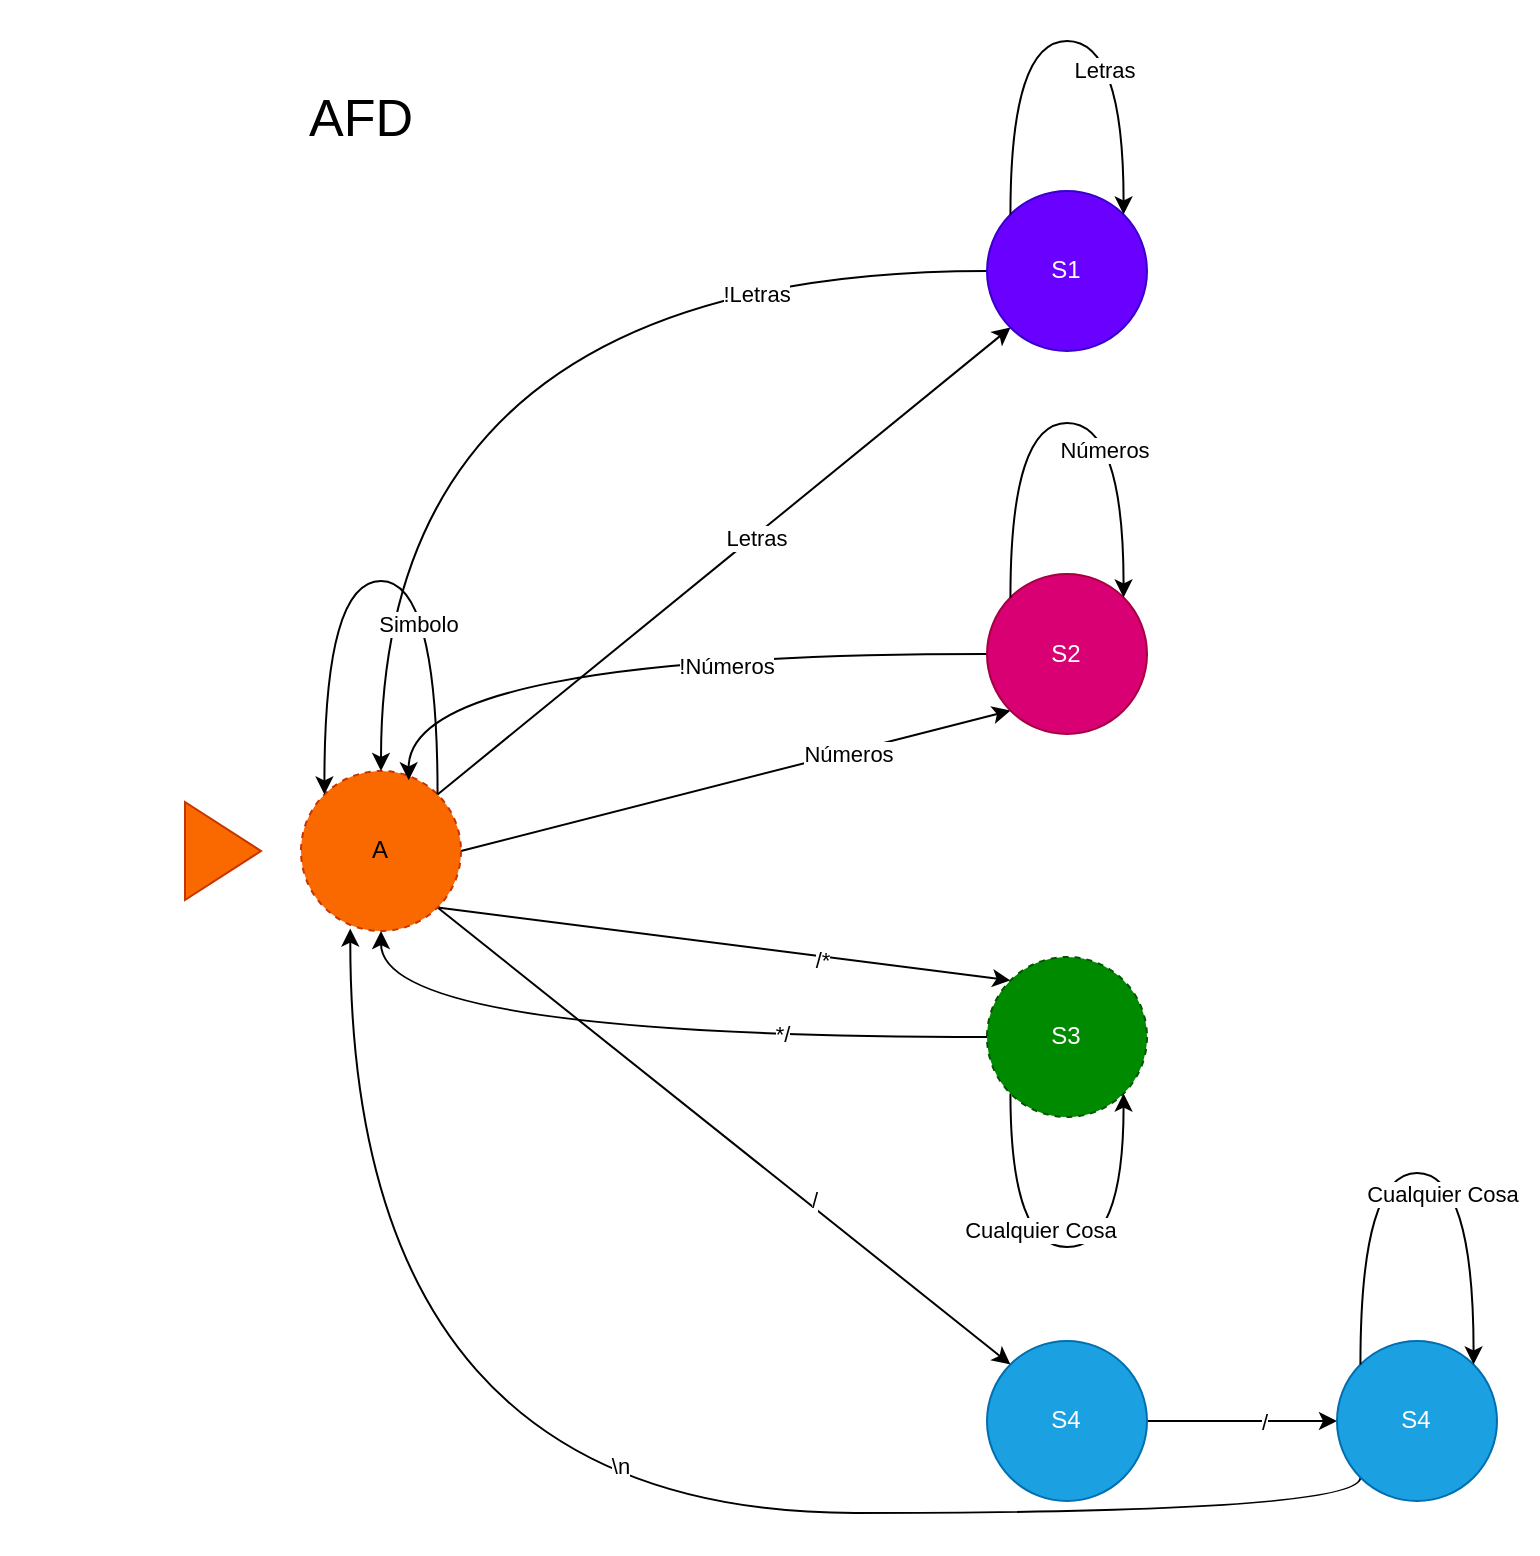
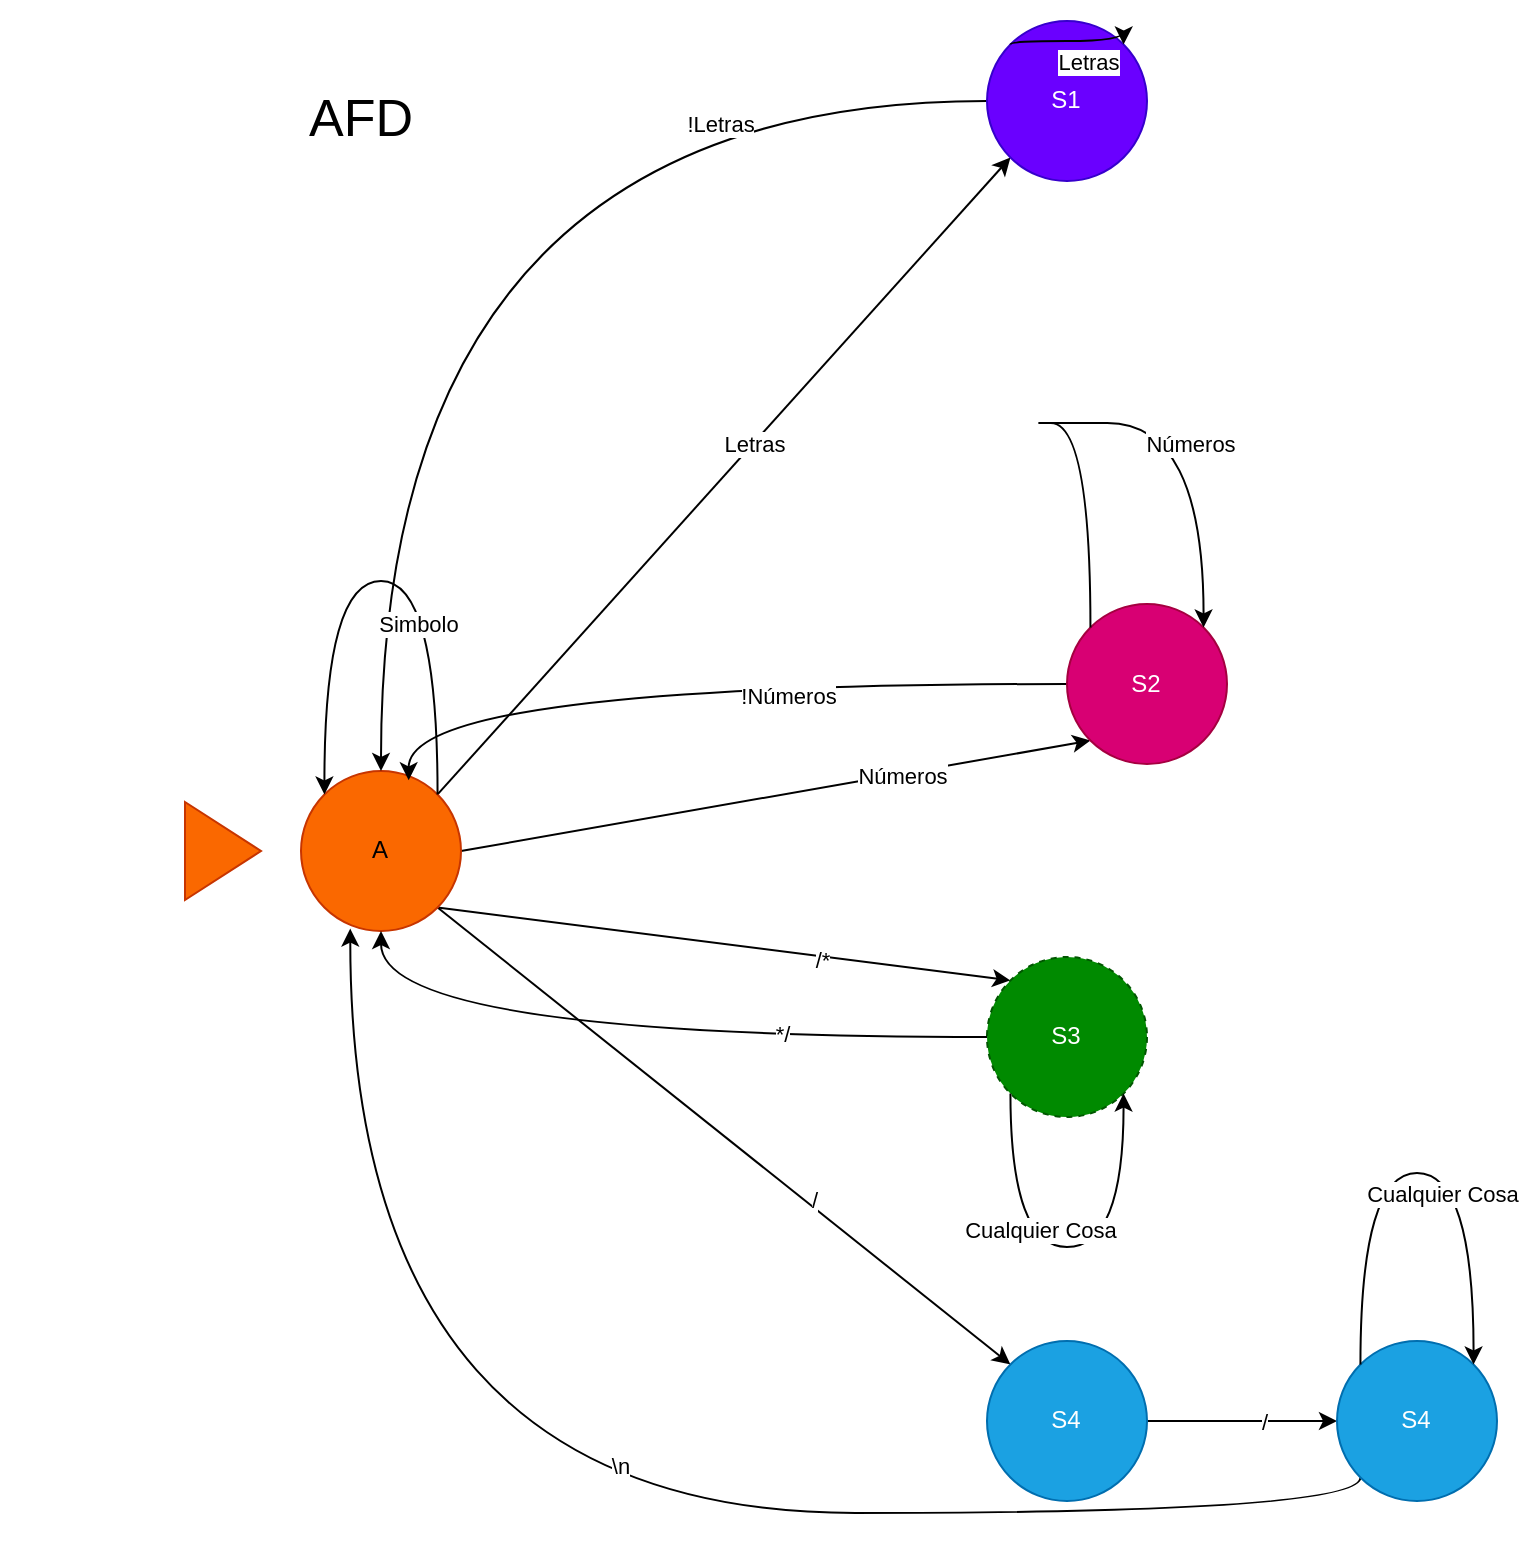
  <mxCell id="0" />
  <mxCell id="1" parent="0" />
  <mxCell id="2" style="rounded=0;orthogonalLoop=1;jettySize=auto;html=1;exitX=1;exitY=0;exitDx=0;exitDy=0;entryX=0;entryY=1;entryDx=0;entryDy=0;" edge="1" parent="1" source="10" target="17"><mxGeometry relative="1" as="geometry" /></mxCell>
  <mxCell id="3" value="Letras" style="edgeLabel;html=1;align=center;verticalAlign=middle;resizable=0;points=[];" vertex="1" connectable="0" parent="2"><mxGeometry x="0.103" y="-1" relative="1" as="geometry"><mxPoint as="offset" /></mxGeometry></mxCell>
  <mxCell id="4" style="edgeStyle=none;rounded=0;orthogonalLoop=1;jettySize=auto;html=1;exitX=1;exitY=0.5;exitDx=0;exitDy=0;entryX=0;entryY=1;entryDx=0;entryDy=0;" edge="1" parent="1" source="10" target="14"><mxGeometry relative="1" as="geometry" /></mxCell>
  <mxCell id="5" value="Números" style="edgeLabel;html=1;align=center;verticalAlign=middle;resizable=0;points=[];" vertex="1" connectable="0" parent="4"><mxGeometry x="0.403" y="-1" relative="1" as="geometry"><mxPoint as="offset" /></mxGeometry></mxCell>
  <mxCell id="6" style="edgeStyle=none;rounded=0;orthogonalLoop=1;jettySize=auto;html=1;exitX=1;exitY=1;exitDx=0;exitDy=0;entryX=0;entryY=0;entryDx=0;entryDy=0;" edge="1" parent="1" source="10" target="20"><mxGeometry relative="1" as="geometry" /></mxCell>
  <mxCell id="7" value="/*" style="edgeLabel;html=1;align=center;verticalAlign=middle;resizable=0;points=[];" vertex="1" connectable="0" parent="6"><mxGeometry x="0.341" y="-2" relative="1" as="geometry"><mxPoint as="offset" /></mxGeometry></mxCell>
  <mxCell id="8" style="edgeStyle=none;rounded=0;orthogonalLoop=1;jettySize=auto;html=1;exitX=1;exitY=1;exitDx=0;exitDy=0;entryX=0;entryY=0;entryDx=0;entryDy=0;" edge="1" parent="1" source="10" target="25"><mxGeometry relative="1" as="geometry" /></mxCell>
  <mxCell id="9" value="/" style="edgeLabel;html=1;align=center;verticalAlign=middle;resizable=0;points=[];" vertex="1" connectable="0" parent="8"><mxGeometry x="0.297" y="3" relative="1" as="geometry"><mxPoint as="offset" /></mxGeometry></mxCell>
- <mxCell id="10" value="A" style="ellipse;whiteSpace=wrap;html=1;aspect=fixed;fillColor=#fa6800;fontColor=#000000;strokeColor=#C73500;dashed=1;" parent="1" vertex="1"><mxGeometry x="150" y="385" width="80" height="80" as="geometry" /></mxCell>
+ <mxCell id="10" value="A" style="ellipse;whiteSpace=wrap;html=1;aspect=fixed;fillColor=#fa6800;fontColor=#000000;strokeColor=#C73500;" parent="1" vertex="1"><mxGeometry x="150" y="385" width="80" height="80" as="geometry" /></mxCell>
  <mxCell id="11" value="" style="triangle;whiteSpace=wrap;html=1;fillColor=#fa6800;fontColor=#000000;strokeColor=#C73500;" parent="1" vertex="1"><mxGeometry x="92" y="400.5" width="38" height="49" as="geometry" /></mxCell>
  <mxCell id="12" style="edgeStyle=orthogonalEdgeStyle;curved=1;rounded=0;orthogonalLoop=1;jettySize=auto;html=1;exitX=0;exitY=0.5;exitDx=0;exitDy=0;entryX=0.673;entryY=0.058;entryDx=0;entryDy=0;entryPerimeter=0;" edge="1" parent="1" source="14" target="10"><mxGeometry relative="1" as="geometry" /></mxCell>
  <mxCell id="13" value="!Números" style="edgeLabel;html=1;align=center;verticalAlign=middle;resizable=0;points=[];" vertex="1" connectable="0" parent="12"><mxGeometry x="-0.257" y="6" relative="1" as="geometry"><mxPoint as="offset" /></mxGeometry></mxCell>
- <mxCell id="14" value="S2" style="ellipse;whiteSpace=wrap;html=1;aspect=fixed;fillColor=#d80073;fontColor=#ffffff;strokeColor=#A50040;" parent="1" vertex="1"><mxGeometry x="493" y="286.5" width="80" height="80" as="geometry" /></mxCell>
+ <mxCell id="14" value="S2" style="ellipse;whiteSpace=wrap;html=1;aspect=fixed;fillColor=#d80073;fontColor=#ffffff;strokeColor=#A50040;" parent="1" vertex="1"><mxGeometry x="533" y="301.5" width="80" height="80" as="geometry" /></mxCell>
  <mxCell id="15" style="edgeStyle=orthogonalEdgeStyle;curved=1;rounded=0;orthogonalLoop=1;jettySize=auto;html=1;exitX=0;exitY=0.5;exitDx=0;exitDy=0;" edge="1" parent="1" source="17" target="10"><mxGeometry relative="1" as="geometry" /></mxCell>
  <mxCell id="16" value="!Letras" style="edgeLabel;html=1;align=center;verticalAlign=middle;resizable=0;points=[];" vertex="1" connectable="0" parent="15"><mxGeometry x="-0.581" y="11" relative="1" as="geometry"><mxPoint as="offset" /></mxGeometry></mxCell>
- <mxCell id="17" value="S1" style="ellipse;whiteSpace=wrap;html=1;aspect=fixed;fillColor=#6a00ff;strokeColor=#3700CC;fontColor=#ffffff;" parent="1" vertex="1"><mxGeometry x="493" y="95" width="80" height="80" as="geometry" /></mxCell>
+ <mxCell id="17" value="S1" style="ellipse;whiteSpace=wrap;html=1;aspect=fixed;fillColor=#6a00ff;strokeColor=#3700CC;fontColor=#ffffff;" parent="1" vertex="1"><mxGeometry x="493" y="10" width="80" height="80" as="geometry" /></mxCell>
  <mxCell id="18" style="edgeStyle=orthogonalEdgeStyle;curved=1;rounded=0;orthogonalLoop=1;jettySize=auto;html=1;exitX=0;exitY=0.5;exitDx=0;exitDy=0;entryX=0.5;entryY=1;entryDx=0;entryDy=0;" edge="1" parent="1" source="20" target="10"><mxGeometry relative="1" as="geometry" /></mxCell>
  <mxCell id="19" value="*/" style="edgeLabel;html=1;align=center;verticalAlign=middle;resizable=0;points=[];" vertex="1" connectable="0" parent="18"><mxGeometry x="-0.424" y="-2" relative="1" as="geometry"><mxPoint as="offset" /></mxGeometry></mxCell>
  <mxCell id="20" value="S3" style="ellipse;whiteSpace=wrap;html=1;aspect=fixed;fillColor=#008a00;fontColor=#ffffff;strokeColor=#005700;dashed=1;" parent="1" vertex="1"><mxGeometry x="493" y="478" width="80" height="80" as="geometry" /></mxCell>
  <mxCell id="21" style="edgeStyle=orthogonalEdgeStyle;rounded=0;orthogonalLoop=1;jettySize=auto;html=1;exitX=1;exitY=0;exitDx=0;exitDy=0;entryX=0;entryY=0;entryDx=0;entryDy=0;curved=1;" parent="1" source="10" target="10" edge="1"><mxGeometry relative="1" as="geometry"><Array as="points"><mxPoint x="218" y="290" /><mxPoint x="162" y="290" /></Array></mxGeometry></mxCell>
  <mxCell id="22" value="Simbolo" style="edgeLabel;html=1;align=center;verticalAlign=middle;resizable=0;points=[];" parent="21" vertex="1" connectable="0"><mxGeometry x="-0.373" y="10" relative="1" as="geometry"><mxPoint as="offset" /></mxGeometry></mxCell>
  <mxCell id="23" style="edgeStyle=orthogonalEdgeStyle;curved=1;rounded=0;orthogonalLoop=1;jettySize=auto;html=1;exitX=1;exitY=0.5;exitDx=0;exitDy=0;entryX=0;entryY=0.5;entryDx=0;entryDy=0;" edge="1" parent="1" source="25" target="35"><mxGeometry relative="1" as="geometry" /></mxCell>
  <mxCell id="24" value="/" style="edgeLabel;html=1;align=center;verticalAlign=middle;resizable=0;points=[];" vertex="1" connectable="0" parent="23"><mxGeometry x="0.228" relative="1" as="geometry"><mxPoint as="offset" /></mxGeometry></mxCell>
  <mxCell id="25" value="S4" style="ellipse;whiteSpace=wrap;html=1;aspect=fixed;fillColor=#1ba1e2;fontColor=#ffffff;strokeColor=#006EAF;" parent="1" vertex="1"><mxGeometry x="493" y="670" width="80" height="80" as="geometry" /></mxCell>
  <mxCell id="26" value="AFD" style="text;html=1;strokeColor=none;fillColor=none;align=center;verticalAlign=middle;whiteSpace=wrap;rounded=0;fontSize=26;" parent="1" vertex="1"><mxGeometry x="20.5" y="44" width="319" height="30" as="geometry" /></mxCell>
  <mxCell id="27" style="edgeStyle=orthogonalEdgeStyle;rounded=0;orthogonalLoop=1;jettySize=auto;html=1;exitX=0;exitY=0;exitDx=0;exitDy=0;entryX=1;entryY=0;entryDx=0;entryDy=0;curved=1;" edge="1" parent="1" source="17" target="17"><mxGeometry relative="1" as="geometry"><Array as="points"><mxPoint x="505" y="20" /><mxPoint x="561" y="20" /></Array></mxGeometry></mxCell>
  <mxCell id="28" value="Letras" style="edgeLabel;html=1;align=center;verticalAlign=middle;resizable=0;points=[];" vertex="1" connectable="0" parent="27"><mxGeometry x="0.374" y="-10" relative="1" as="geometry"><mxPoint as="offset" /></mxGeometry></mxCell>
  <mxCell id="29" style="edgeStyle=orthogonalEdgeStyle;curved=1;rounded=0;orthogonalLoop=1;jettySize=auto;html=1;exitX=0;exitY=0;exitDx=0;exitDy=0;entryX=1;entryY=0;entryDx=0;entryDy=0;" edge="1" parent="1" source="14" target="14"><mxGeometry relative="1" as="geometry"><Array as="points"><mxPoint x="505" y="211" /><mxPoint x="561" y="211" /></Array></mxGeometry></mxCell>
  <mxCell id="30" value="Números" style="edgeLabel;html=1;align=center;verticalAlign=middle;resizable=0;points=[];" vertex="1" connectable="0" parent="29"><mxGeometry x="0.356" y="-10" relative="1" as="geometry"><mxPoint as="offset" /></mxGeometry></mxCell>
  <mxCell id="31" style="edgeStyle=orthogonalEdgeStyle;curved=1;rounded=0;orthogonalLoop=1;jettySize=auto;html=1;exitX=0;exitY=1;exitDx=0;exitDy=0;entryX=1;entryY=1;entryDx=0;entryDy=0;" edge="1" parent="1" source="20" target="20"><mxGeometry relative="1" as="geometry"><Array as="points"><mxPoint x="505" y="623" /><mxPoint x="561" y="623" /></Array></mxGeometry></mxCell>
  <mxCell id="32" value="Cualquier Cosa" style="edgeLabel;html=1;align=center;verticalAlign=middle;resizable=0;points=[];" vertex="1" connectable="0" parent="31"><mxGeometry x="-0.127" y="9" relative="1" as="geometry"><mxPoint as="offset" /></mxGeometry></mxCell>
  <mxCell id="33" style="edgeStyle=orthogonalEdgeStyle;curved=1;rounded=0;orthogonalLoop=1;jettySize=auto;html=1;exitX=0;exitY=1;exitDx=0;exitDy=0;entryX=0.308;entryY=0.985;entryDx=0;entryDy=0;entryPerimeter=0;" edge="1" parent="1" source="35" target="10"><mxGeometry relative="1" as="geometry"><Array as="points"><mxPoint x="680" y="756" /><mxPoint x="175" y="756" /></Array></mxGeometry></mxCell>
  <mxCell id="34" value="\n" style="edgeLabel;html=1;align=center;verticalAlign=middle;resizable=0;points=[];" vertex="1" connectable="0" parent="33"><mxGeometry x="-0.049" y="-24" relative="1" as="geometry"><mxPoint as="offset" /></mxGeometry></mxCell>
  <mxCell id="35" value="S4" style="ellipse;whiteSpace=wrap;html=1;aspect=fixed;fillColor=#1ba1e2;fontColor=#ffffff;strokeColor=#006EAF;" vertex="1" parent="1"><mxGeometry x="668" y="670" width="80" height="80" as="geometry" /></mxCell>
  <mxCell id="36" style="edgeStyle=orthogonalEdgeStyle;curved=1;rounded=0;orthogonalLoop=1;jettySize=auto;html=1;exitX=0;exitY=0;exitDx=0;exitDy=0;entryX=1;entryY=0;entryDx=0;entryDy=0;" edge="1" parent="1" source="35" target="35"><mxGeometry relative="1" as="geometry"><Array as="points"><mxPoint x="680" y="586" /><mxPoint x="736" y="586" /></Array></mxGeometry></mxCell>
  <mxCell id="37" value="Cualquier Cosa" style="edgeLabel;html=1;align=center;verticalAlign=middle;resizable=0;points=[];" vertex="1" connectable="0" parent="36"><mxGeometry x="0.107" y="-10" relative="1" as="geometry"><mxPoint as="offset" /></mxGeometry></mxCell>
